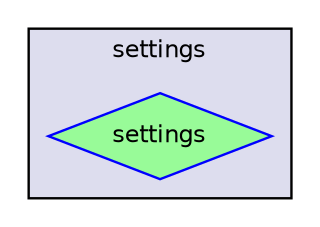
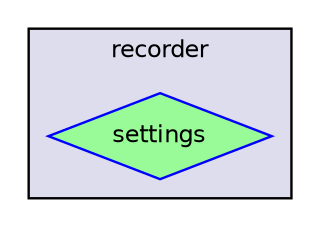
  digraph {
    compound=true
    n1 [fillcolor=palegreen fontname=Helvetica fontsize=10 label=settings pencolor=black shape=diamond style=filled color=blue]
    subgraph cluster_1 {
      bgcolor="#ddddee"
      fontname=Helvetica
      fontsize=10
-     label=settings
+     label=recorder
      pencolor=black
      n1
    }
  }
